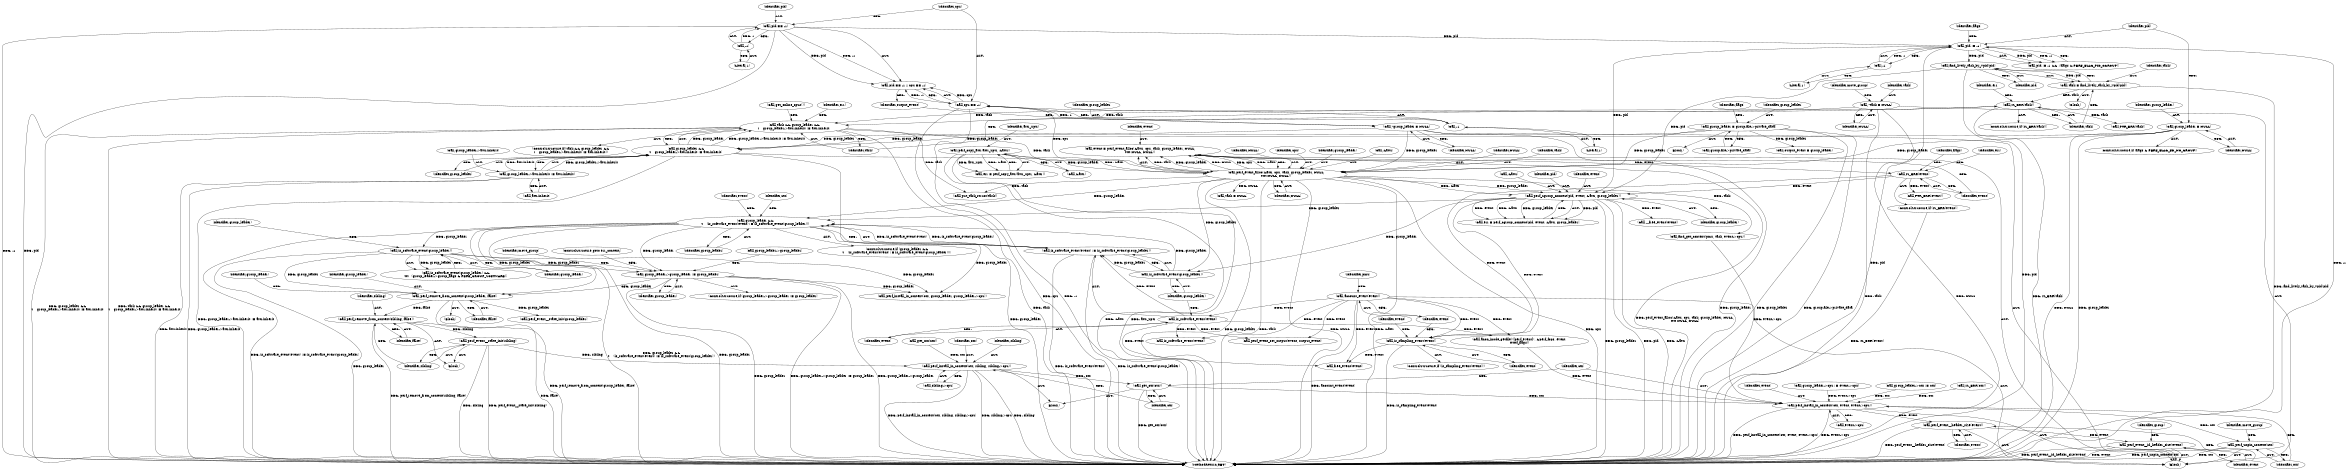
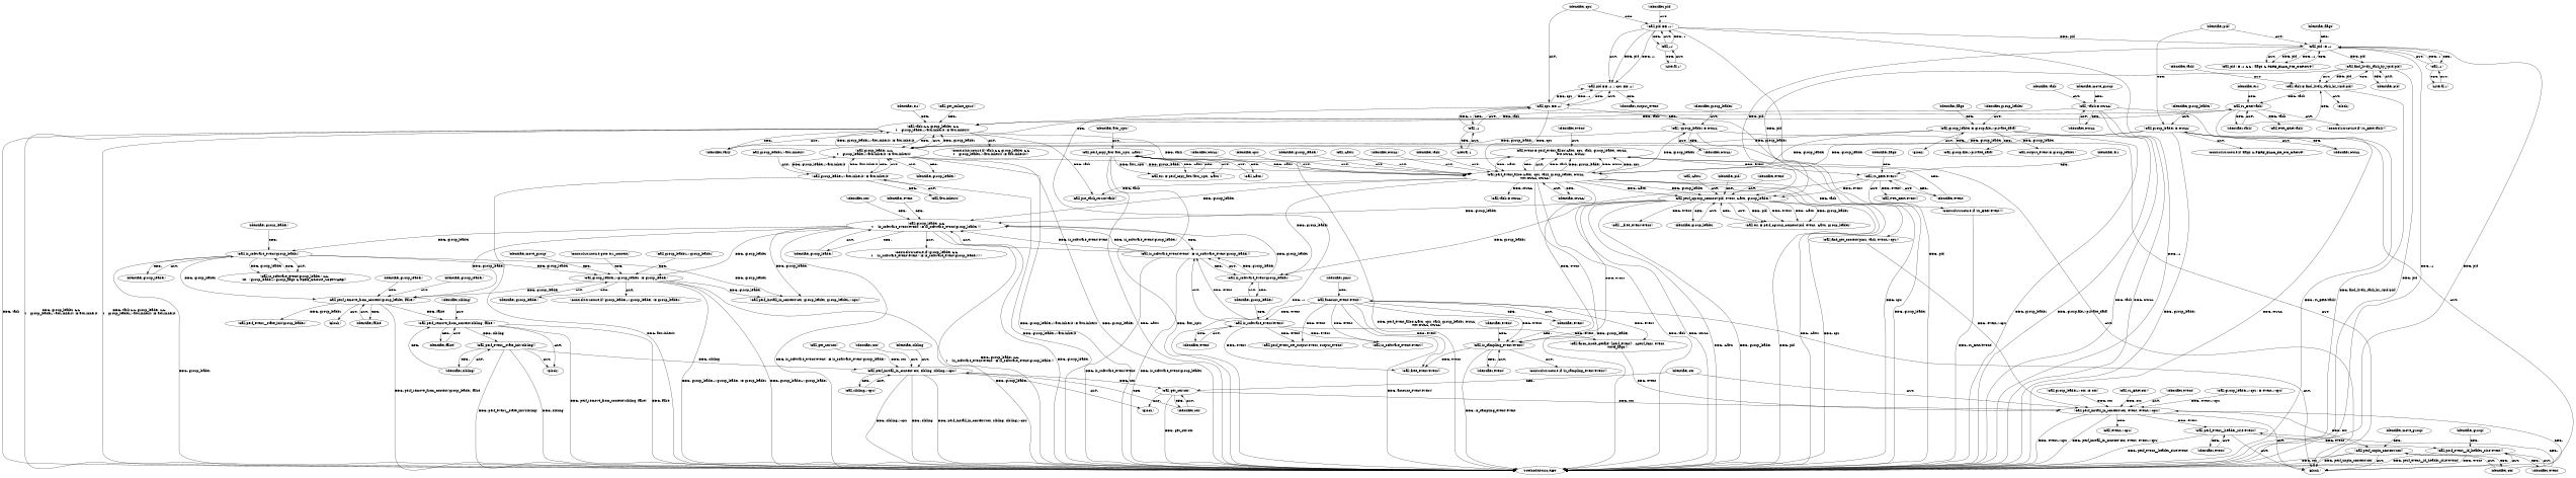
  digraph {
    n1 [label="(Call,perf_remove_from_context(sibling, false))"]
    n2 [label="(Call,perf_event__state_init(sibling))"]
    n3 [label="(Identifier,false)"]
    n4 [label="(Block,)"]
    n5 [label="(MethodReturn,RET)"]
    n6 [label="(Call,perf_install_in_context(ctx, sibling, sibling->cpu))"]
    n7 [label="(Identifier,sibling)"]
    n8 [label="(Call,perf_remove_from_context(group_leader, false))"]
    n9 [label="(Call,perf_event__state_init(group_leader))"]
    n10 [label="(Block,)"]
    n11 [label="(Identifier,false)"]
    n12 [label="(Call,group_leader &&\n\t    (is_software_event(event) != is_software_event(group_leader)))"]
    n13 [label="(Call,is_software_event(event) != is_software_event(group_leader))"]
    n14 [label="(Call,group_leader->group_leader != group_leader)"]
    n15 [label="(Call,is_software_event(group_leader))"]
    n16 [label="(Identifier,group_leader)"]
    n17 [label="(Call,perf_install_in_context(ctx, group_leader, group_leader->cpu))"]
    n18 [label="(ControlStructure,if (group_leader &&\n\t    (is_software_event(event) != is_software_event(group_leader))))"]
    n19 [label="(Call,is_software_event(group_leader))"]
    n20 [label="(Identifier,group_leader)"]
    n21 [label="(ControlStructure,if (group_leader->group_leader != group_leader))"]
    n22 [label="(Call,is_software_event(group_leader) &&\n\t\t\t   (group_leader->group_flags & PERF_GROUP_SOFTWARE))"]
    n23 [label="(Identifier,group_leader)"]
    n24 [label="(Identifier,group_leader)"]
    n25 [label="(Call,is_software_event(event))"]
    n26 [label="(Call,perf_event_alloc(&attr, cpu, task, group_leader, NULL,\n\t\t\t\t NULL, NULL))"]
    n27 [label="(Call,perf_cgroup_connect(pid, event, &attr, group_leader))"]
    n28 [label="(Call,event = perf_event_alloc(&attr, cpu, task, group_leader, NULL,\n\t\t\t\t NULL, NULL))"]
    n29 [label="(Identifier,NULL)"]
    n30 [label="(Call,task = NULL)"]
    n31 [label="(Call,put_task_struct(task))"]
    n32 [label="(Call,find_get_context(pmu, task, event->cpu))"]
    n33 [label="(Call,is_sampling_event(event))"]
    n34 [label="(Call,__free_event(event))"]
    n35 [label="(Identifier,group_leader)"]
    n36 [label="(Call,err = perf_cgroup_connect(pid, event, &attr, group_leader))"]
    n37 [label="(Block,)"]
    n38 [label="(Call,IS_ERR(event))"]
    n39 [label="(Call,perf_install_in_context(ctx, event, event->cpu))"]
    n40 [label="(Call,perf_copy_attr(attr_uptr, &attr))"]
    n41 [label="(Call,err = perf_copy_attr(attr_uptr, &attr))"]
    n42 [label="(Call,&attr)"]
    n43 [label="(Call,cpu == -1)"]
    n44 [label="(Call,-1)"]
    n45 [label="(Call,pid == -1 || cpu == -1)"]
    n46 [label="(Literal,1)"]
    n47 [label="(Identifier,output_event)"]
    n48 [label="(Call,task && group_leader &&\n\t    group_leader->attr.inherit != attr.inherit)"]
    n49 [label="(Call,group_leader &&\n\t    group_leader->attr.inherit != attr.inherit)"]
    n50 [label="(Identifier,task)"]
    n51 [label="(ControlStructure,if (task && group_leader &&\n\t    group_leader->attr.inherit != attr.inherit))"]
    n52 [label="(Call,group_leader->attr.inherit != attr.inherit)"]
    n53 [label="(Identifier,group_leader)"]
    n54 [label="(Call,IS_ERR(task))"]
    n55 [label="(Call,PTR_ERR(task))"]
    n56 [label="(Identifier,task)"]
    n57 [label="(ControlStructure,if (IS_ERR(task)))"]
    n58 [label="(Call,task = find_lively_task_by_vpid(pid))"]
    n59 [label="(Call,find_lively_task_by_vpid(pid))"]
    n60 [label="(Block,)"]
    n61 [label="(Identifier,pid)"]
    n62 [label="(Call,pid != -1)"]
    n63 [label="(Call,-1)"]
    n64 [label="(Call,pid != -1 && !(flags & PERF_FLAG_PID_CGROUP))"]
    n65 [label="(Literal,1)"]
    n66 [label="(Call,pid == -1)"]
    n67 [label="(Call,-1)"]
    n68 [label="(Literal,1)"]
    n69 [label="(Call,*task = NULL)"]
    n70 [label="(Identifier,NULL)"]
    n71 [label="(Call,attr.inherit)"]
    n72 [label="(Call,group_leader = NULL)"]
    n73 [label="(ControlStructure,if (flags & PERF_FLAG_FD_NO_GROUP))"]
    n74 [label="(Identifier,NULL)"]
    n75 [label="(Call,*group_leader = NULL)"]
    n76 [label="(Identifier,NULL)"]
    n77 [label="(Call,group_leader = group.file->private_data)"]
    n78 [label="(Block,)"]
    n79 [label="(Call,group.file->private_data)"]
    n80 [label="(Call,output_event = group_leader)"]
    n81 [label="(Call,free_event(event))"]
    n82 [label="(Identifier,event)"]
    n83 [label="(ControlStructure,if (is_sampling_event(event)))"]
    n84 [label="(Identifier,event)"]
    n85 [label="(ControlStructure,if (IS_ERR(event)))"]
    n86 [label="(Call,PTR_ERR(event))"]
    n87 [label="(Identifier,event)"]
    n88 [label="(Call,perf_event_set_output(event, output_event))"]
    n89 [label="(Call,anon_inode_getfile(\"[perf_event]\", &perf_fops, event,\n\t\t\t\t\tf_flags))"]
    n90 [label="(Call,is_software_event(event))"]
    n91 [label="(Call,account_event(event))"]
    n92 [label="(Identifier,event)"]
    n93 [label="(Call,get_ctx(ctx))"]
    n94 [label="(Block,)"]
    n95 [label="(Call,sibling->cpu)"]
    n96 [label="(Identifier,ctx)"]
    n97 [label="(Call,perf_unpin_context(ctx))"]
    n98 [label="(Call,perf_event__header_size(event))"]
    n99 [label="(Call,event->cpu)"]
    n100 [label="(Identifier,ctx)"]
    n101 [label="(Call,perf_event__id_header_size(event))"]
    n102 [label="(Identifier,event)"]
    n103 [label="(Identifier,event)"]
    n104 [label="(Identifier,NULL)"]
    n105 [label="(Identifier,attr_uptr)"]
    n106 [label="(Identifier,err)"]
    n107 [label="(Call,&attr)"]
    n108 [label="(Identifier,event)"]
    n109 [label="(Call,IS_ERR(ctx))"]
    n110 [label="(Identifier,err)"]
    n111 [label="(Identifier,flags)"]
    n112 [label="(Identifier,group_leader)"]
    n113 [label="(Identifier,err)"]
    n114 [label="(Identifier,pid)"]
    n115 [label="(Identifier,pmu)"]
    n116 [label="(Identifier,flags)"]
    n117 [label="(Identifier,move_group)"]
    n118 [label="(Identifier,cpu)"]
    n119 [label="(Identifier,event)"]
    n120 [label="(Identifier,move_group)"]
    n121 [label="(ControlStructure,goto err_context;)"]
    n122 [label="(Identifier,ctx)"]
    n123 [label="(Identifier,group)"]
    n124 [label="(Identifier,pid)"]
    n125 [label="(Identifier,event)"]
    n126 [label="(Identifier,sibling)"]
    n127 [label="(Identifier,group_leader)"]
    n128 [label="(Identifier,pid)"]
    n129 [label="(Identifier,group_leader)"]
    n130 [label="(Identifier,sibling)"]
    n131 [label="(Identifier,event)"]
    n132 [label="(Identifier,move_group)"]
    n133 [label="(Identifier,event)"]
    n134 [label="(Call,group_leader->attr.inherit)"]
    n135 [label="(Identifier,ctx)"]
    n136 [label="(Call,get_online_cpus())"]
    n137 [label="(Identifier,flags)"]
    n138 [label="(Identifier,group_leader)"]
    n139 [label="(Call,get_ctx(ctx))"]
    n140 [label="(Call,group_leader->cpu != event->cpu)"]
    n141 [label="(Call,group_leader->ctx != ctx)"]
    n142 [label="(Identifier,task)"]
    n143 [label="(Call,&attr)"]
    n144 [label="(Identifier,cpu)"]
    n145 [label="(Identifier,ctx)"]
    n146 [label="(Identifier,NULL)"]
    n147 [label="(Identifier,group_leader)"]
    n148 [label="(Identifier,task)"]
    n149 [label="(Identifier,task)"]
    n150 [label="(Identifier,group_leader)"]
    n151 [label="(Call,group_leader->group_leader)"]
    n152 [label="(Identifier,group_leader)"]
    n1 -> n2 [label="DDG: sibling"]
    n1 -> n3 [label="CFG: "]
    n1 -> n4 [label="AST: "]
    n1 -> n5 [label="DDG: false"]
    n1 -> n5 [label="DDG: perf_remove_from_context(sibling, false)"]
    n2 -> n4 [label="AST: "]
    n2 -> n5 [label="DDG: sibling"]
    n2 -> n5 [label="DDG: perf_event__state_init(sibling)"]
    n2 -> n6 [label="DDG: sibling"]
    n2 -> n7 [label="CFG: "]
    n3 -> n1 [label="AST: "]
    n6 -> n5 [label="DDG: perf_install_in_context(ctx, sibling, sibling->cpu)"]
    n6 -> n5 [label="DDG: sibling->cpu"]
    n6 -> n5 [label="DDG: sibling"]
    n6 -> n93 [label="DDG: ctx"]
    n6 -> n94 [label="AST: "]
    n6 -> n95 [label="CFG: "]
    n7 -> n1 [label="CFG: "]
    n7 -> n2 [label="AST: "]
    n8 -> n1 [label="DDG: false"]
    n8 -> n5 [label="DDG: perf_remove_from_context(group_leader, false)"]
    n8 -> n9 [label="DDG: group_leader"]
    n8 -> n10 [label="AST: "]
    n8 -> n11 [label="CFG: "]
    n11 -> n8 [label="AST: "]
    n12 -> n5 [label="DDG: group_leader &&\n\t    (is_software_event(event) != is_software_event(group_leader))"]
    n12 -> n5 [label="DDG: group_leader"]
    n12 -> n5 [label="DDG: is_software_event(event) != is_software_event(group_leader)"]
    n12 -> n8 [label="DDG: group_leader"]
    n12 -> n13 [label="CFG: "]
    n12 -> n14 [label="DDG: group_leader"]
    n12 -> n15 [label="DDG: group_leader"]
    n12 -> n16 [label="CFG: "]
    n12 -> n17 [label="DDG: group_leader"]
    n12 -> n18 [label="AST: "]
    n13 -> n5 [label="DDG: is_software_event(group_leader)"]
    n13 -> n5 [label="DDG: is_software_event(event)"]
    n13 -> n12 [label="AST: "]
    n13 -> n12 [label="DDG: is_software_event(event)"]
    n13 -> n12 [label="DDG: is_software_event(group_leader)"]
    n13 -> n19 [label="CFG: "]
    n14 -> n5 [label="DDG: group_leader->group_leader != group_leader"]
    n14 -> n5 [label="DDG: group_leader->group_leader"]
    n14 -> n5 [label="DDG: group_leader"]
-   n14 -> n8 [label="CFG: group_leader"]
+   n14 -> n8 [label="DDG: group_leader"]
    n14 -> n17 [label="DDG: group_leader"]
    n14 -> n20 [label="CFG: "]
    n14 -> n21 [label="AST: "]
    n15 -> n5 [label="DDG: group_leader"]
    n15 -> n8 [label="DDG: group_leader"]
    n15 -> n14 [label="DDG: group_leader"]
    n15 -> n17 [label="DDG: group_leader"]
    n15 -> n22 [label="AST: "]
    n15 -> n22 [label="DDG: group_leader"]
    n15 -> n23 [label="CFG: "]
    n16 -> n12 [label="AST: "]
    n19 -> n12 [label="DDG: group_leader"]
    n19 -> n13 [label="AST: "]
    n19 -> n13 [label="DDG: group_leader"]
    n19 -> n24 [label="CFG: "]
    n20 -> n14 [label="AST: "]
    n22 -> n15 [label="CFG: "]
    n23 -> n15 [label="AST: "]
    n24 -> n19 [label="AST: "]
    n24 -> n25 [label="CFG: "]
    n25 -> n13 [label="AST: "]
    n25 -> n13 [label="DDG: event"]
    n25 -> n81 [label="DDG: event"]
    n25 -> n87 [label="CFG: "]
    n25 -> n88 [label="DDG: event"]
    n25 -> n89 [label="DDG: event"]
    n25 -> n90 [label="DDG: event"]
    n26 -> n5 [label="DDG: NULL"]
    n26 -> n5 [label="DDG: &attr"]
    n26 -> n5 [label="DDG: cpu"]
    n26 -> n5 [label="DDG: group_leader"]
    n26 -> n5 [label="DDG: task"]
    n26 -> n12 [label="DDG: group_leader"]
    n26 -> n19 [label="DDG: group_leader"]
    n26 -> n27 [label="DDG: &attr"]
    n26 -> n27 [label="DDG: group_leader"]
    n26 -> n28 [label="AST: "]
    n26 -> n28 [label="DDG: task"]
    n26 -> n28 [label="DDG: group_leader"]
    n26 -> n28 [label="DDG: NULL"]
    n26 -> n28 [label="DDG: cpu"]
    n26 -> n28 [label="DDG: &attr"]
    n26 -> n29 [label="CFG: "]
    n26 -> n30 [label="DDG: NULL"]
    n26 -> n31 [label="DDG: task"]
    n26 -> n32 [label="DDG: task"]
    n27 -> n5 [label="DDG: &attr"]
    n27 -> n5 [label="DDG: group_leader"]
    n27 -> n5 [label="DDG: pid"]
    n27 -> n12 [label="DDG: group_leader"]
    n27 -> n19 [label="DDG: group_leader"]
    n27 -> n33 [label="DDG: event"]
    n27 -> n34 [label="DDG: event"]
    n27 -> n35 [label="CFG: "]
    n27 -> n36 [label="AST: "]
    n27 -> n36 [label="DDG: pid"]
    n27 -> n36 [label="DDG: event"]
    n27 -> n36 [label="DDG: &attr"]
    n27 -> n36 [label="DDG: group_leader"]
    n28 -> n5 [label="DDG: perf_event_alloc(&attr, cpu, task, group_leader, NULL,\n\t\t\t\t NULL, NULL)"]
    n28 -> n26 [label="CFG: "]
    n28 -> n37 [label="AST: "]
    n28 -> n38 [label="DDG: event"]
    n29 -> n26 [label="AST: "]
    n32 -> n39 [label="DDG: event->cpu"]
    n33 -> n5 [label="DDG: is_sampling_event(event)"]
    n33 -> n81 [label="DDG: event"]
    n33 -> n82 [label="CFG: "]
    n33 -> n83 [label="AST: "]
    n35 -> n27 [label="AST: "]
    n36 -> n27 [label="CFG: "]
    n38 -> n27 [label="DDG: event"]
    n38 -> n33 [label="DDG: event"]
    n38 -> n84 [label="CFG: "]
    n38 -> n85 [label="AST: "]
    n38 -> n86 [label="DDG: event"]
    n39 -> n5 [label="DDG: perf_install_in_context(ctx, event, event->cpu)"]
    n39 -> n5 [label="DDG: event->cpu"]
    n39 -> n37 [label="AST: "]
    n39 -> n97 [label="DDG: ctx"]
    n39 -> n98 [label="DDG: event"]
    n39 -> n99 [label="CFG: "]
    n40 -> n5 [label="DDG: &attr"]
    n40 -> n5 [label="DDG: attr_uptr"]
    n40 -> n26 [label="DDG: &attr"]
    n40 -> n41 [label="AST: "]
    n40 -> n41 [label="DDG: attr_uptr"]
    n40 -> n41 [label="DDG: &attr"]
    n40 -> n42 [label="CFG: "]
    n41 -> n40 [label="CFG: "]
    n42 -> n40 [label="AST: "]
    n43 -> n5 [label="DDG: cpu"]
    n43 -> n5 [label="DDG: -1"]
    n43 -> n26 [label="DDG: cpu"]
    n43 -> n44 [label="CFG: "]
    n43 -> n45 [label="AST: "]
    n43 -> n45 [label="DDG: cpu"]
    n43 -> n45 [label="DDG: -1"]
    n44 -> n43 [label="AST: "]
    n44 -> n43 [label="DDG: 1"]
    n44 -> n46 [label="CFG: "]
    n45 -> n43 [label="CFG: "]
    n45 -> n47 [label="CFG: "]
    n46 -> n44 [label="AST: "]
    n47 -> n75 [label="CFG: "]
    n48 -> n5 [label="DDG: task"]
    n48 -> n5 [label="DDG: group_leader &&\n\t    group_leader->attr.inherit != attr.inherit"]
    n48 -> n5 [label="DDG: task && group_leader &&\n\t    group_leader->attr.inherit != attr.inherit"]
    n48 -> n26 [label="DDG: task"]
    n48 -> n31 [label="DDG: task"]
    n48 -> n49 [label="CFG: "]
    n48 -> n50 [label="CFG: "]
    n48 -> n51 [label="AST: "]
    n49 -> n5 [label="DDG: group_leader->attr.inherit != attr.inherit"]
    n49 -> n5 [label="DDG: group_leader"]
    n49 -> n26 [label="DDG: group_leader"]
    n49 -> n48 [label="AST: "]
    n49 -> n48 [label="DDG: group_leader"]
    n49 -> n48 [label="DDG: group_leader->attr.inherit != attr.inherit"]
    n49 -> n52 [label="CFG: "]
    n49 -> n53 [label="CFG: "]
    n50 -> n48 [label="AST: "]
    n50 -> n54 [label="CFG: "]
    n52 -> n5 [label="DDG: group_leader->attr.inherit"]
    n52 -> n5 [label="DDG: attr.inherit"]
    n52 -> n49 [label="AST: "]
    n52 -> n49 [label="DDG: group_leader->attr.inherit"]
    n52 -> n49 [label="DDG: attr.inherit"]
    n52 -> n71 [label="CFG: "]
    n53 -> n49 [label="AST: "]
    n54 -> n5 [label="DDG: IS_ERR(task)"]
    n54 -> n48 [label="DDG: task"]
    n54 -> n55 [label="DDG: task"]
    n54 -> n56 [label="CFG: "]
    n54 -> n57 [label="AST: "]
    n56 -> n54 [label="AST: "]
    n56 -> n58 [label="CFG: "]
    n58 -> n5 [label="DDG: find_lively_task_by_vpid(pid)"]
-   n58 -> n54 [label="ERR: task"]
+   n58 -> n54 [label="DDG: task"]
    n58 -> n59 [label="CFG: "]
    n58 -> n60 [label="AST: "]
    n59 -> n5 [label="DDG: pid"]
    n59 -> n27 [label="DDG: pid"]
    n59 -> n58 [label="AST: "]
    n59 -> n58 [label="DDG: pid"]
    n59 -> n61 [label="CFG: "]
    n61 -> n59 [label="AST: "]
    n62 -> n5 [label="DDG: -1"]
    n62 -> n5 [label="DDG: pid"]
    n62 -> n27 [label="DDG: pid"]
    n62 -> n59 [label="DDG: pid"]
    n62 -> n63 [label="CFG: "]
    n62 -> n64 [label="AST: "]
    n62 -> n64 [label="DDG: pid"]
    n62 -> n64 [label="DDG: -1"]
    n63 -> n62 [label="AST: "]
    n63 -> n62 [label="DDG: 1"]
    n63 -> n65 [label="CFG: "]
    n64 -> n62 [label="CFG: "]
    n65 -> n63 [label="AST: "]
    n66 -> n5 [label="DDG: pid"]
    n66 -> n5 [label="DDG: -1"]
    n66 -> n45 [label="AST: "]
    n66 -> n45 [label="DDG: pid"]
    n66 -> n45 [label="DDG: -1"]
    n66 -> n62 [label="DDG: pid"]
    n66 -> n67 [label="CFG: "]
    n67 -> n66 [label="AST: "]
    n67 -> n66 [label="DDG: 1"]
    n67 -> n68 [label="CFG: "]
    n68 -> n67 [label="AST: "]
    n69 -> n5 [label="DDG: task"]
    n69 -> n5 [label="DDG: NULL"]
    n69 -> n37 [label="AST: "]
    n69 -> n48 [label="DDG: task"]
    n69 -> n70 [label="CFG: "]
    n70 -> n69 [label="AST: "]
    n71 -> n52 [label="AST: "]
    n72 -> n5 [label="DDG: NULL"]
    n72 -> n5 [label="DDG: group_leader"]
    n72 -> n26 [label="DDG: group_leader"]
    n72 -> n49 [label="DDG: group_leader"]
    n72 -> n73 [label="AST: "]
    n72 -> n74 [label="CFG: "]
    n74 -> n72 [label="AST: "]
    n75 -> n5 [label="DDG: group_leader"]
    n75 -> n26 [label="DDG: group_leader"]
    n75 -> n37 [label="AST: "]
    n75 -> n49 [label="DDG: group_leader"]
    n75 -> n76 [label="CFG: "]
    n76 -> n75 [label="AST: "]
    n77 -> n5 [label="DDG: group.file->private_data"]
    n77 -> n5 [label="DDG: group_leader"]
    n77 -> n26 [label="DDG: group_leader"]
    n77 -> n49 [label="DDG: group_leader"]
    n77 -> n78 [label="AST: "]
    n77 -> n79 [label="CFG: "]
    n77 -> n80 [label="DDG: group_leader"]
    n79 -> n77 [label="DDG: "]
    n82 -> n33 [label="AST: "]
    n84 -> n28 [label="CFG: "]
    n84 -> n38 [label="AST: "]
    n85 -> n5 [label="DDG: IS_ERR(event)"]
    n87 -> n25 [label="AST: "]
    n89 -> n39 [label="DDG: event"]
    n91 -> n5 [label="DDG: account_event(event)"]
    n91 -> n25 [label="DDG: event"]
    n91 -> n33 [label="DDG: event"]
    n91 -> n37 [label="AST: "]
    n91 -> n81 [label="DDG: event"]
    n91 -> n88 [label="DDG: event"]
    n91 -> n89 [label="DDG: event"]
    n91 -> n90 [label="DDG: event"]
    n91 -> n92 [label="CFG: "]
    n92 -> n33 [label="CFG: "]
    n92 -> n91 [label="AST: "]
    n93 -> n5 [label="DDG: get_ctx(ctx)"]
    n93 -> n39 [label="DDG: ctx"]
    n93 -> n94 [label="AST: "]
    n93 -> n96 [label="CFG: "]
    n95 -> n6 [label="AST: "]
    n96 -> n6 [label="CFG: "]
    n96 -> n93 [label="AST: "]
    n97 -> n5 [label="DDG: ctx"]
    n97 -> n5 [label="DDG: perf_unpin_context(ctx)"]
    n97 -> n37 [label="AST: "]
    n97 -> n100 [label="CFG: "]
    n98 -> n5 [label="DDG: perf_event__header_size(event)"]
    n98 -> n37 [label="AST: "]
    n98 -> n101 [label="DDG: event"]
    n98 -> n102 [label="CFG: "]
-   n99 -> n39 [label="AST: "]
    n100 -> n39 [label="CFG: "]
    n100 -> n97 [label="AST: "]
    n101 -> n5 [label="DDG: perf_event__id_header_size(event)"]
    n101 -> n5 [label="DDG: event"]
    n101 -> n37 [label="AST: "]
    n101 -> n103 [label="CFG: "]
    n102 -> n98 [label="AST: "]
    n103 -> n98 [label="CFG: "]
    n103 -> n101 [label="AST: "]
    n104 -> n26 [label="AST: "]
    n105 -> n40 [label="AST: "]
    n106 -> n38 [label="CFG: "]
    n107 -> n27 [label="AST: "]
    n108 -> n12 [label="CFG: "]
    n109 -> n39 [label="DDG: ctx"]
    n110 -> n48 [label="CFG: "]
    n111 -> n38 [label="CFG: "]
    n112 -> n8 [label="CFG: "]
    n113 -> n54 [label="CFG: "]
    n114 -> n27 [label="AST: "]
    n115 -> n91 [label="CFG: "]
    n116 -> n77 [label="CFG: "]
    n117 -> n14 [label="CFG: "]
    n118 -> n26 [label="AST: "]
    n119 -> n27 [label="AST: "]
    n120 -> n69 [label="CFG: "]
    n121 -> n14 [label="CFG: "]
    n122 -> n39 [label="AST: "]
    n122 -> n93 [label="CFG: "]
    n123 -> n101 [label="CFG: "]
    n124 -> n66 [label="AST: "]
    n125 -> n39 [label="AST: "]
    n126 -> n1 [label="AST: "]
    n127 -> n26 [label="AST: "]
    n128 -> n62 [label="AST: "]
    n128 -> n72 [label="CFG: "]
    n129 -> n8 [label="AST: "]
    n130 -> n6 [label="AST: "]
    n131 -> n28 [label="AST: "]
    n132 -> n97 [label="CFG: "]
    n133 -> n33 [label="CFG: "]
    n134 -> n52 [label="AST: "]
    n135 -> n12 [label="CFG: "]
    n136 -> n48 [label="CFG: "]
    n137 -> n62 [label="CFG: "]
    n138 -> n75 [label="AST: "]
    n139 -> n6 [label="DDG: ctx"]
    n140 -> n39 [label="DDG: event->cpu"]
    n141 -> n39 [label="DDG: ctx"]
    n142 -> n58 [label="AST: "]
    n143 -> n26 [label="AST: "]
    n144 -> n43 [label="AST: "]
    n144 -> n66 [label="CFG: "]
    n145 -> n6 [label="AST: "]
    n146 -> n26 [label="AST: "]
    n147 -> n72 [label="AST: "]
    n148 -> n26 [label="AST: "]
    n149 -> n69 [label="AST: "]
    n150 -> n15 [label="CFG: "]
    n151 -> n14 [label="CFG: "]
    n152 -> n77 [label="AST: "]
  }
